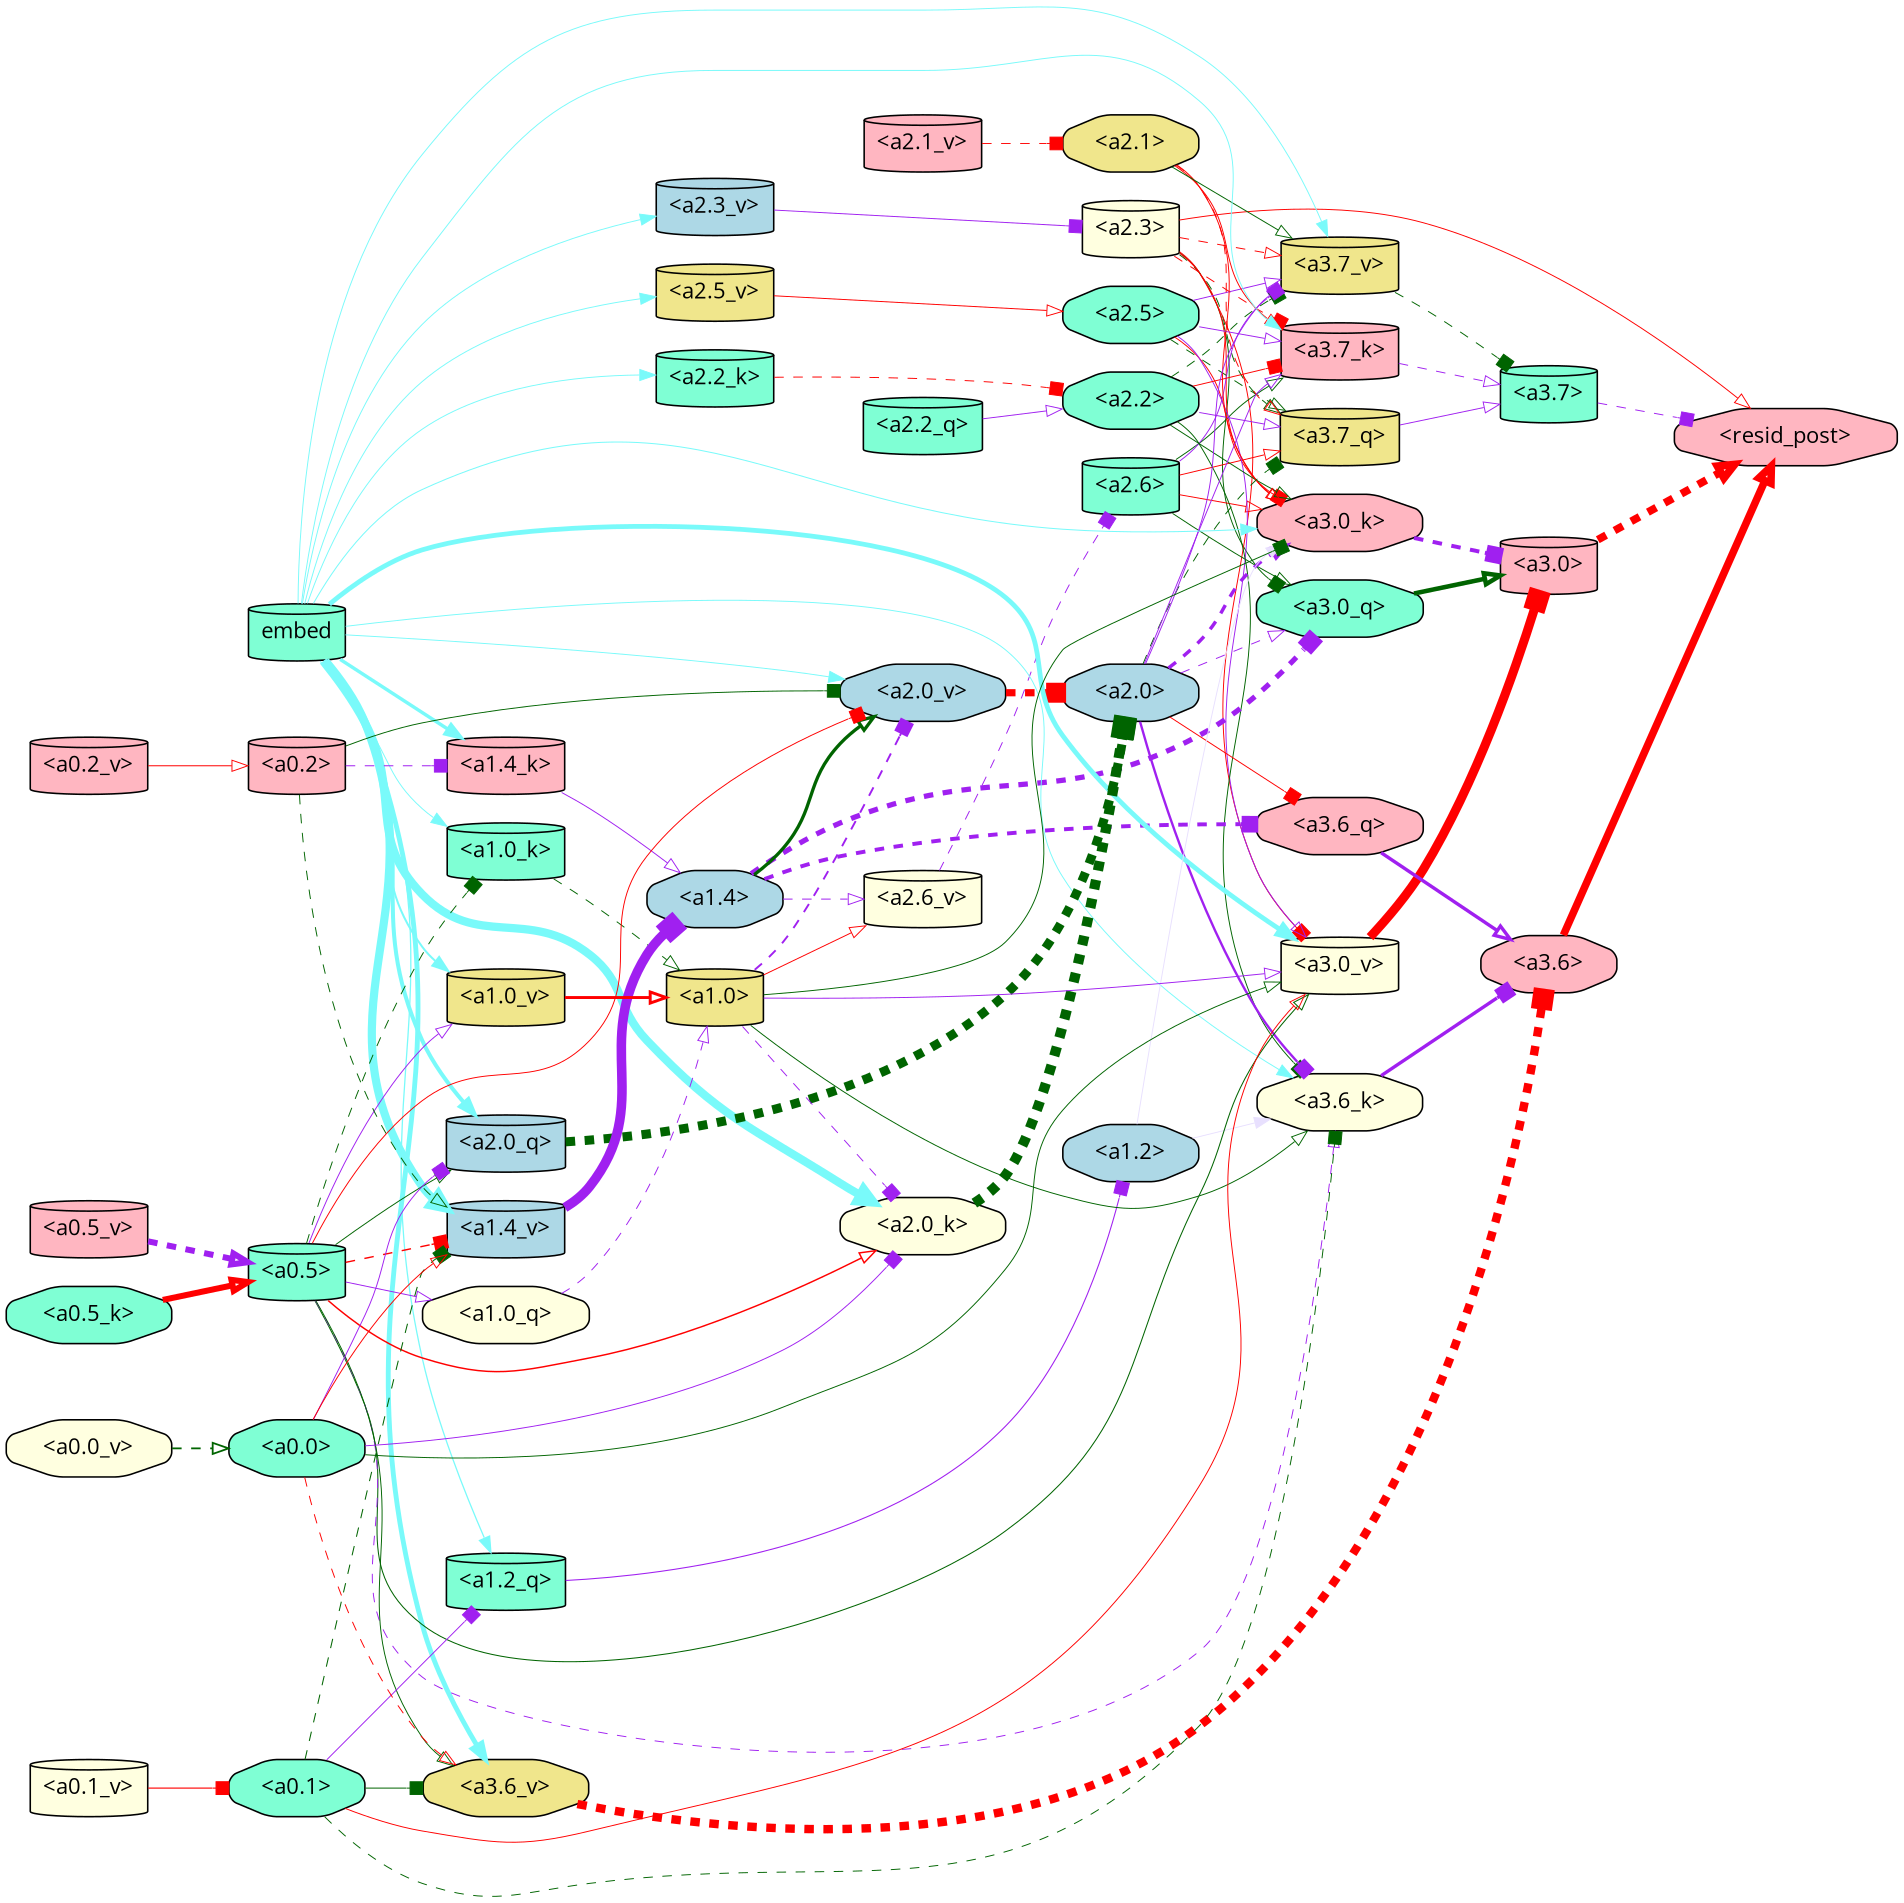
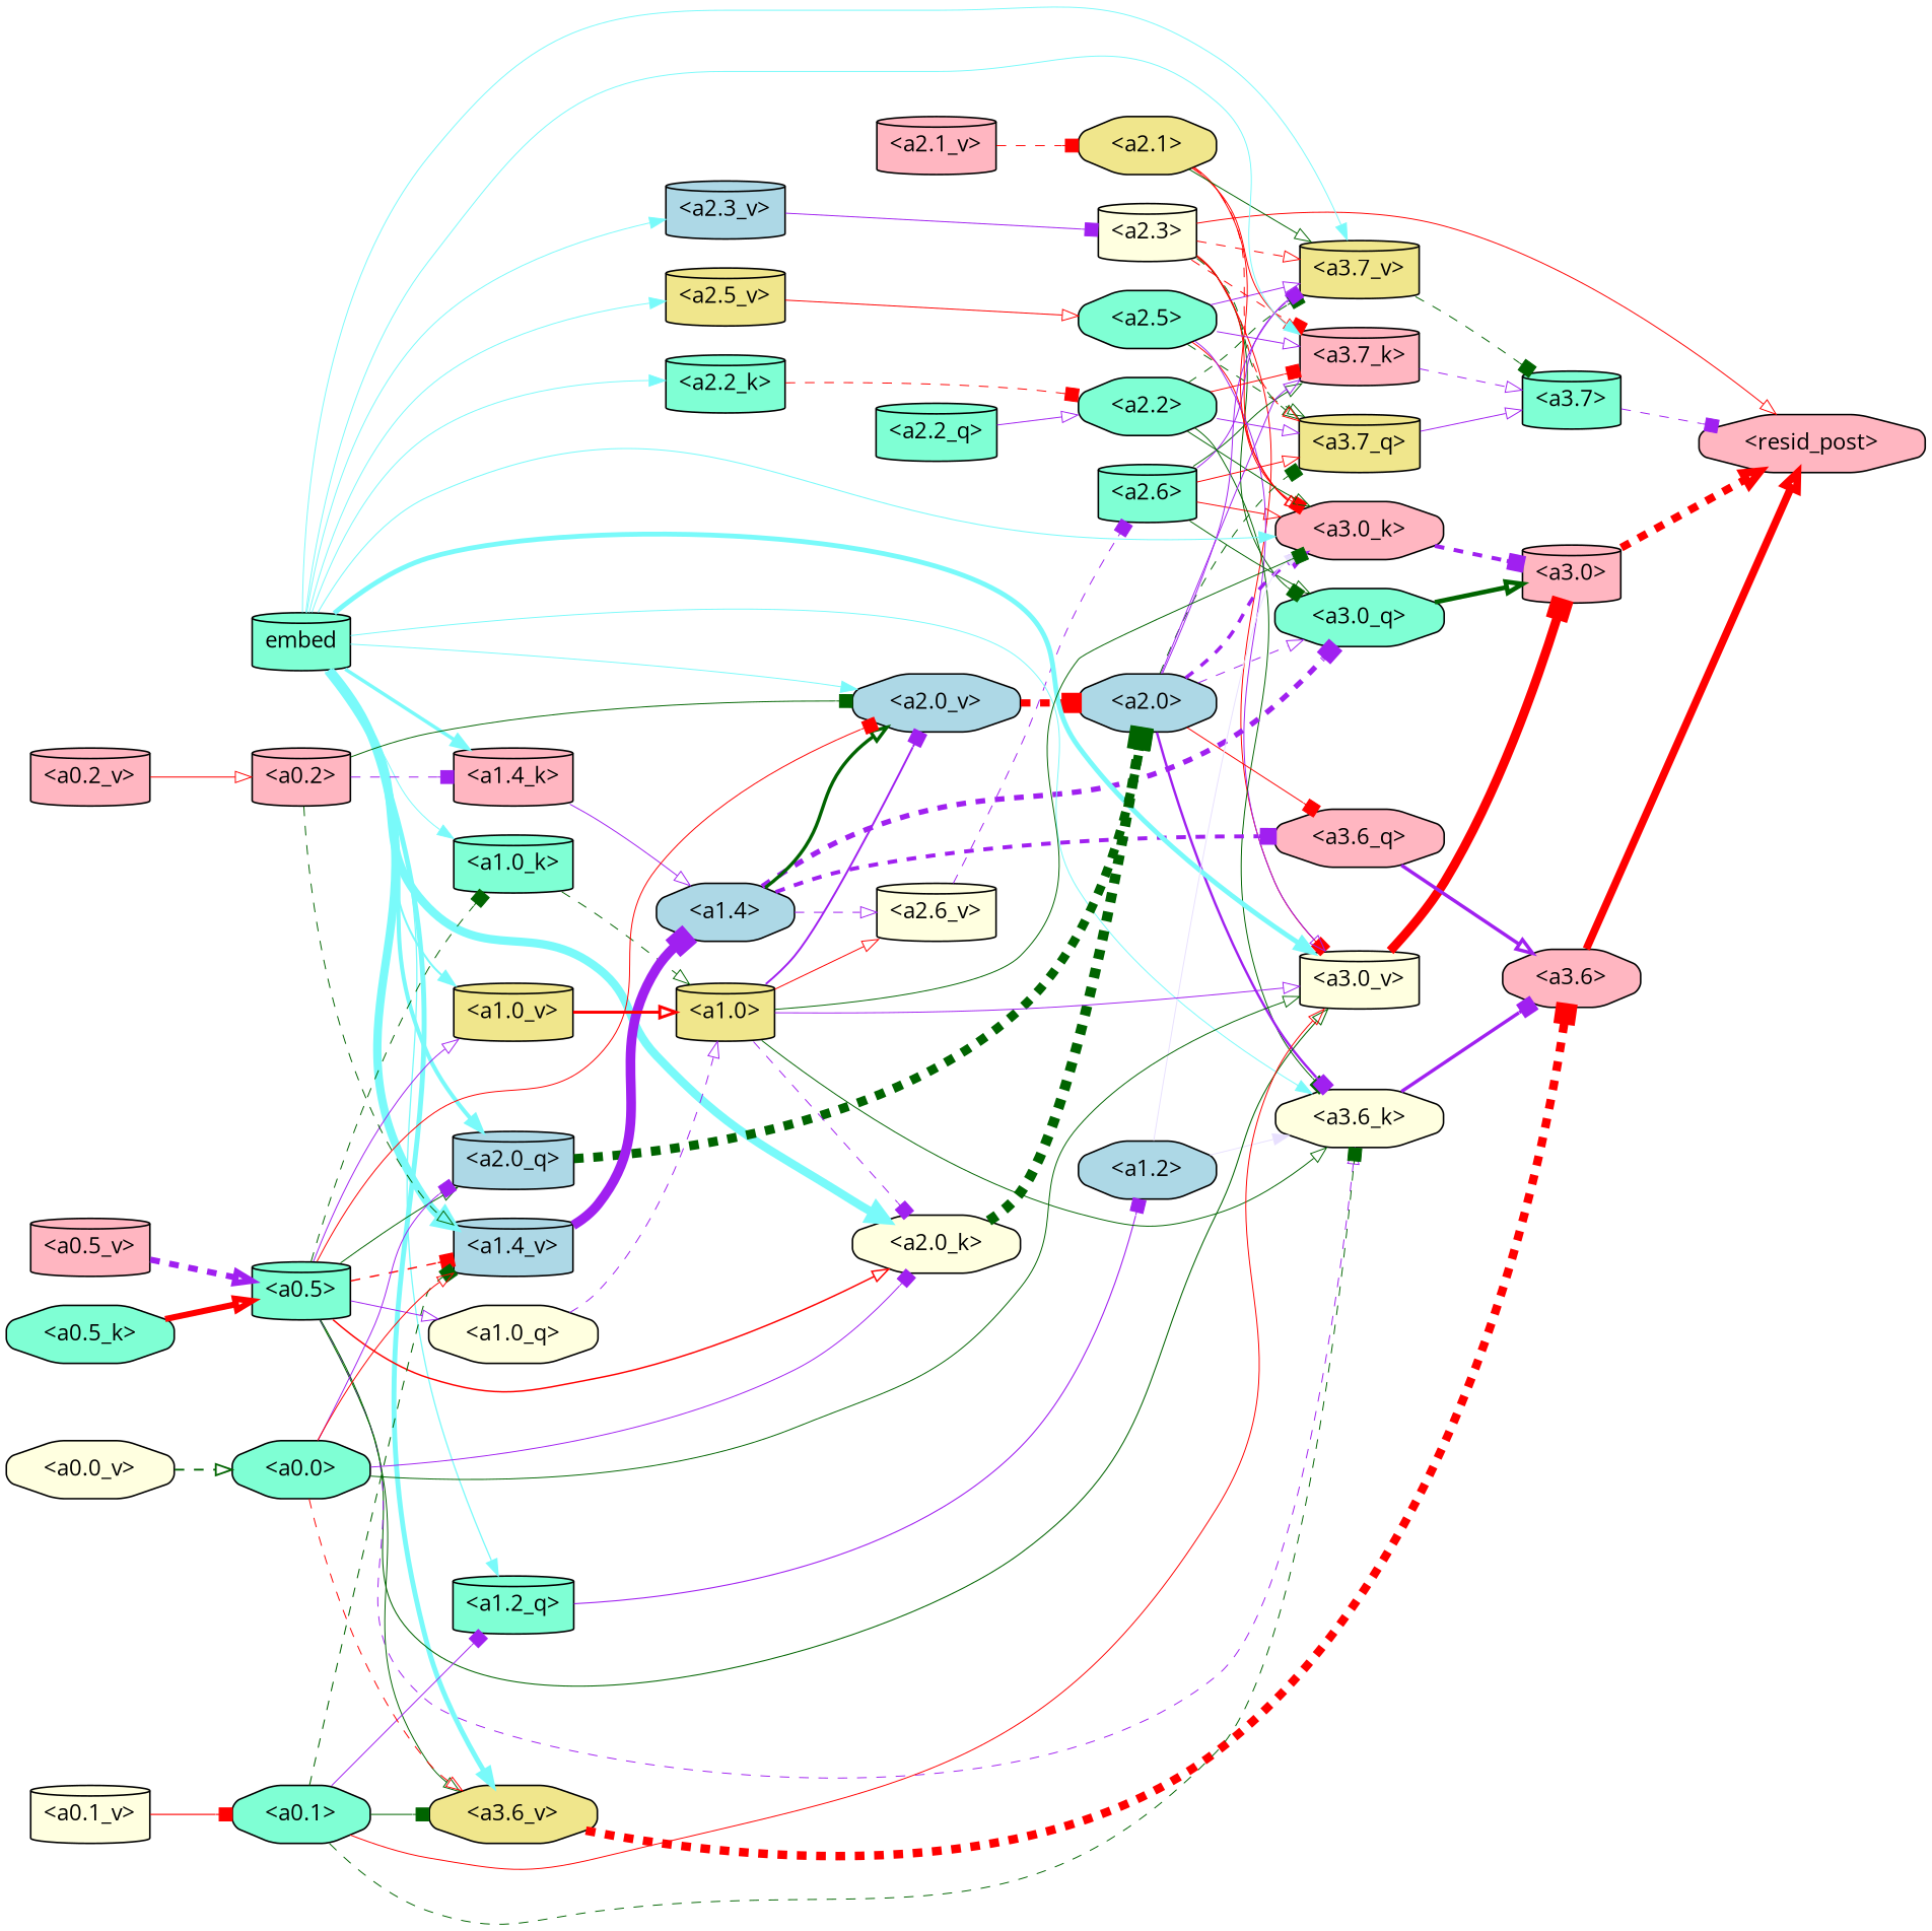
  strict digraph {
    fontname="Open Sans"
    rankdir=LR
    splines=true
    node [color=black fillcolor=aquamarine fontname="Open Sans" shape=cylinder style="filled, rounded"]
    edge [arrowhead=onormal color=purple fontname="Open Sans" penwidth=0.6 style=dashed]
    "<resid_post>" [fillcolor=lightpink shape=octagon]
    "<a3.7>"
    "<a3.6>" [fillcolor=lightpink shape=octagon]
    "<a3.0>" [fillcolor=lightpink]
    "<a2.3>" [fillcolor=lightyellow]
    "<a3.7_q>" [fillcolor=khaki]
    "<a3.0_q>" [shape=octagon]
    "<a3.7_k>" [fillcolor=lightpink]
    "<a3.0_k>" [fillcolor=lightpink shape=octagon]
    "<a3.7_v>" [fillcolor=khaki]
    "<a3.0_v>" [fillcolor=lightyellow]
    "<a3.6_q>" [fillcolor=lightpink shape=octagon]
    "<a3.6_k>" [fillcolor=lightyellow shape=octagon]
    "<a3.6_v>" [fillcolor=khaki shape=octagon]
    "<a2.6>"
    "<a2.5>" [shape=octagon]
    "<a2.2>" [shape=octagon]
    "<a2.1>" [fillcolor=khaki shape=octagon]
    "<a2.0>" [fillcolor=lightblue shape=octagon]
    "<a1.4>" [fillcolor=lightblue shape=octagon]
    "<a2.6_v>" [fillcolor=lightyellow]
    "<a2.0_v>" [fillcolor=lightblue shape=octagon]
    embed
    "<a2.0_q>" [fillcolor=lightblue]
    "<a2.2_k>"
    "<a2.0_k>" [fillcolor=lightyellow shape=octagon]
    "<a2.5_v>" [fillcolor=khaki]
    "<a2.3_v>" [fillcolor=lightblue]
    "<a1.2_q>"
    "<a1.4_k>" [fillcolor=lightpink]
    "<a1.0_k>"
    "<a1.4_v>" [fillcolor=lightblue]
    "<a1.0_v>" [fillcolor=khaki]
    "<a1.2>" [fillcolor=lightblue shape=octagon]
    "<a1.0>" [fillcolor=khaki]
    "<a0.5>"
    "<a1.0_q>" [fillcolor=lightyellow shape=octagon]
    "<a0.1>" [shape=octagon]
    "<a0.0>" [shape=octagon]
    "<a2.2_q>"
    "<a2.1_v>" [fillcolor=lightpink]
    "<a0.2>" [fillcolor=lightpink]
    "<a0.5_k>" [shape=octagon]
    "<a0.5_v>" [fillcolor=lightpink]
    "<a0.2_v>" [fillcolor=lightpink]
    "<a0.1_v>" [fillcolor=lightyellow]
    "<a0.0_v>" [fillcolor=lightyellow shape=octagon]
    "<a3.7>" -> "<resid_post>" [arrowhead=box]
    "<a3.6>" -> "<resid_post>" [color=red penwidth=4.7534414529800415 style=solid]
    "<a3.0>" -> "<resid_post>" [color=red penwidth=4.898576855659485]
    "<a2.3>" -> "<resid_post>" [color=red style=bold]
    "<a2.3>" -> "<a3.7_q>" [color=darkgreen]
    "<a2.3>" -> "<a3.0_q>" [arrowhead=box color=darkgreen style=solid]
    "<a2.3>" -> "<a3.7_k>" [arrowhead=box color=red]
    "<a2.3>" -> "<a3.0_k>" [color=red style=bold]
    "<a2.3>" -> "<a3.7_v>" [color=red]
    "<a2.3>" -> "<a3.0_v>" [arrowhead=box color=red style=solid]
    "<a3.7_q>" -> "<a3.7>" [style=bold]
    "<a3.0_q>" -> "<a3.0>" [color=darkgreen penwidth=2.870753765106201 style=solid]
    "<a3.7_k>" -> "<a3.7>"
    "<a3.0_k>" -> "<a3.0>" [arrowhead=box penwidth=2.520303964614868]
    "<a3.7_v>" -> "<a3.7>" [arrowhead=box color=darkgreen]
    "<a3.0_v>" -> "<a3.0>" [arrowhead=box color=red penwidth=5.680712580680847 style=solid]
    "<a3.6_q>" -> "<a3.6>" [penwidth=2.160832464694977 style=bold]
    "<a3.6_k>" -> "<a3.6>" [arrowhead=box penwidth=2.13908451795578 style=bold]
    "<a3.6_v>" -> "<a3.6>" [arrowhead=box color=red penwidth=5.297133803367615]
    "<a2.6>" -> "<a3.7_q>" [color=red style=bold]
    "<a2.6>" -> "<a3.0_q>" [color=darkgreen style=bold]
    "<a2.6>" -> "<a3.7_k>" [color=darkgreen style=solid]
    "<a2.6>" -> "<a3.0_k>" [color=red style=bold]
    "<a2.6>" -> "<a3.7_v>" [arrowhead=box style=solid]
    "<a2.5>" -> "<a3.7_q>" [color=darkgreen]
    "<a2.5>" -> "<a3.7_k>" [style=bold]
    "<a2.5>" -> "<a3.0_k>" [arrowhead=box color=red style=solid]
    "<a2.5>" -> "<a3.7_v>" [style=solid]
    "<a2.5>" -> "<a3.0_v>" [style=solid]
    "<a2.2>" -> "<a3.7_q>" [style=solid]
    "<a2.2>" -> "<a3.7_k>" [arrowhead=box color=red style=bold]
    "<a2.2>" -> "<a3.0_k>" [color=darkgreen style=bold]
    "<a2.2>" -> "<a3.7_v>" [arrowhead=box color=darkgreen]
    "<a2.2>" -> "<a3.6_k>" [arrowhead=box color=darkgreen style=bold]
    "<a2.1>" -> "<a3.7_q>" [color=red]
    "<a2.1>" -> "<a3.7_k>" [color=red style=bold]
    "<a2.1>" -> "<a3.0_k>" [color=red style=solid]
    "<a2.1>" -> "<a3.7_v>" [color=darkgreen style=solid]
    "<a2.0>" -> "<a3.7_q>" [arrowhead=box color=darkgreen]
    "<a2.0>" -> "<a3.0_q>"
    "<a2.0>" -> "<a3.7_k>" [style=bold]
    "<a2.0>" -> "<a3.0_k>" [penwidth=2.18752121925354]
    "<a2.0>" -> "<a3.7_v>" [arrowhead=box style=solid]
    "<a2.0>" -> "<a3.6_q>" [arrowhead=box color=red style=bold]
    "<a2.0>" -> "<a3.6_k>" [arrowhead=box penwidth=1.4957321882247925 style=solid]
    "<a1.4>" -> "<a3.0_q>" [arrowhead=box penwidth=3.299744725227356]
    "<a1.4>" -> "<a3.6_q>" [arrowhead=box penwidth=2.4829938411712646]
    "<a1.4>" -> "<a2.6_v>"
    "<a1.4>" -> "<a2.0_v>" [color=darkgreen penwidth=2.092592429369688 style=bold]
    "<a2.6_v>" -> "<a2.6>" [arrowhead=box]
    "<a2.0_v>" -> "<a2.0>" [arrowhead=box color=red penwidth=4.5695202350616455]
    embed -> "<a3.7_k>" [color="#79fafa" arrowhead="" style=""]
    embed -> "<a3.0_k>" [color="#79fafa" penwidth=0.6394047290086746 arrowhead="" style=""]
    embed -> "<a3.7_v>" [color="#79fafa" arrowhead="" style=""]
    embed -> "<a3.0_v>" [color="#79fafa" penwidth=3.0212591886520386 arrowhead="" style=""]
    embed -> "<a3.6_k>" [color="#79fafa" arrowhead="" style=""]
    embed -> "<a3.6_v>" [color="#79fafa" penwidth=3.067279100418091 arrowhead="" style=""]
    embed -> "<a2.0_v>" [color="#79fafa" arrowhead="" style=""]
    embed -> "<a2.0_q>" [color="#79fafa" penwidth=2.5355080366134644 arrowhead="" style=""]
    embed -> "<a2.2_k>" [color="#79fafa" arrowhead="" style=""]
    embed -> "<a2.0_k>" [color="#79fafa" penwidth=5.2180726528167725 arrowhead="" style=""]
    embed -> "<a2.5_v>" [color="#79fafa" arrowhead="" style=""]
    embed -> "<a2.3_v>" [color="#79fafa" arrowhead="" style=""]
    embed -> "<a1.2_q>" [color="#79fafa" penwidth=0.8094894886016846 arrowhead="" style=""]
    embed -> "<a1.4_k>" [color="#79fafa" penwidth=2.1732678413391113 arrowhead="" style=""]
    embed -> "<a1.0_k>" [color="#79fafa" arrowhead="" style=""]
    embed -> "<a1.4_v>" [color="#79fafa" penwidth=5.162249565124512 arrowhead="" style=""]
    embed -> "<a1.0_v>" [color="#79fafa" penwidth=1.26457279920578 arrowhead="" style=""]
    "<a2.0_q>" -> "<a2.0>" [arrowhead=box color=darkgreen penwidth=5.681910276412964]
    "<a2.2_k>" -> "<a2.2>" [arrowhead=box color=red]
    "<a2.0_k>" -> "<a2.0>" [arrowhead=box color=darkgreen penwidth=6.447777509689331]
    "<a2.5_v>" -> "<a2.5>" [color=red style=solid]
    "<a2.3_v>" -> "<a2.3>" [arrowhead=box style=bold]
    "<a1.2_q>" -> "<a1.2>" [arrowhead=box penwidth=0.6769798994064331 style=solid]
    "<a1.4_k>" -> "<a1.4>" [style=solid]
    "<a1.0_k>" -> "<a1.0>" [color=darkgreen]
    "<a1.4_v>" -> "<a1.4>" [arrowhead=box penwidth=6.016597509384155 style=bold]
    "<a1.0_v>" -> "<a1.0>" [color=red penwidth=1.8562973737716675 style=solid]
    "<a1.2>" -> "<a3.0_k>" [color="#e8e0fe" arrowhead="" style=""]
    "<a1.2>" -> "<a3.6_k>" [color="#e8e0fe" arrowhead="" style=""]
    "<a1.0>" -> "<a3.0_k>" [arrowhead=box color=darkgreen style=bold]
    "<a1.0>" -> "<a3.0_v>" [style=bold]
    "<a1.0>" -> "<a3.6_k>" [color=darkgreen style=bold]
    "<a1.0>" -> "<a2.6_v>" [color=red style=solid]
-   "<a1.0>" -> "<a2.0_v>" [arrowhead=box penwidth=1.2132605910301208]
+   "<a1.0>" -> "<a2.0_v>" [arrowhead=box penwidth=1.2132605910301208 style=solid]
    "<a1.0>" -> "<a2.0_k>" [arrowhead=box]
    "<a0.5>" -> "<a3.0_v>" [color=darkgreen penwidth=0.648682102560997 style=bold]
    "<a0.5>" -> "<a3.6_k>"
    "<a0.5>" -> "<a3.6_v>" [color=darkgreen style=solid]
    "<a0.5>" -> "<a2.0_v>" [arrowhead=box color=red style=solid]
    "<a0.5>" -> "<a2.0_q>" [color=darkgreen style=bold]
    "<a0.5>" -> "<a2.0_k>" [color=red penwidth=0.9236047863960266 style=solid]
    "<a0.5>" -> "<a1.0_k>" [arrowhead=box color=darkgreen]
    "<a0.5>" -> "<a1.4_v>" [arrowhead=box color=red penwidth=0.8783596754074097]
    "<a0.5>" -> "<a1.0_v>" [style=solid]
    "<a0.5>" -> "<a1.0_q>" [style=solid]
    "<a1.0_q>" -> "<a1.0>"
    "<a0.1>" -> "<a3.0_v>" [color=red style=solid]
    "<a0.1>" -> "<a3.6_k>" [arrowhead=box color=darkgreen]
    "<a0.1>" -> "<a3.6_v>" [arrowhead=box color=darkgreen style=solid]
    "<a0.1>" -> "<a1.2_q>" [arrowhead=box style=solid]
    "<a0.1>" -> "<a1.4_v>" [arrowhead=box color=darkgreen penwidth=0.6490728855133057]
    "<a0.0>" -> "<a3.0_v>" [color=darkgreen style=solid]
    "<a0.0>" -> "<a3.6_v>" [color=red]
    "<a0.0>" -> "<a2.0_q>" [arrowhead=box style=solid]
    "<a0.0>" -> "<a2.0_k>" [arrowhead=box style=solid]
    "<a0.0>" -> "<a1.4_v>" [color=red style=bold]
    "<a2.2_q>" -> "<a2.2>" [style=solid]
    "<a2.1_v>" -> "<a2.1>" [arrowhead=box color=red]
    "<a0.2>" -> "<a2.0_v>" [arrowhead=box color=darkgreen style=bold]
    "<a0.2>" -> "<a1.4_k>" [arrowhead=box]
    "<a0.2>" -> "<a1.4_v>" [color=darkgreen]
    "<a0.5_k>" -> "<a0.5>" [color=red penwidth=3.7953722774982452 style=bold]
    "<a0.5_v>" -> "<a0.5>" [penwidth=3.805475652217865]
    "<a0.2_v>" -> "<a0.2>" [color=red style=bold]
    "<a0.1_v>" -> "<a0.1>" [arrowhead=box color=red penwidth=0.6855120658874512 style=bold]
    "<a0.0_v>" -> "<a0.0>" [color=darkgreen penwidth=1.1353182792663574]
  }
